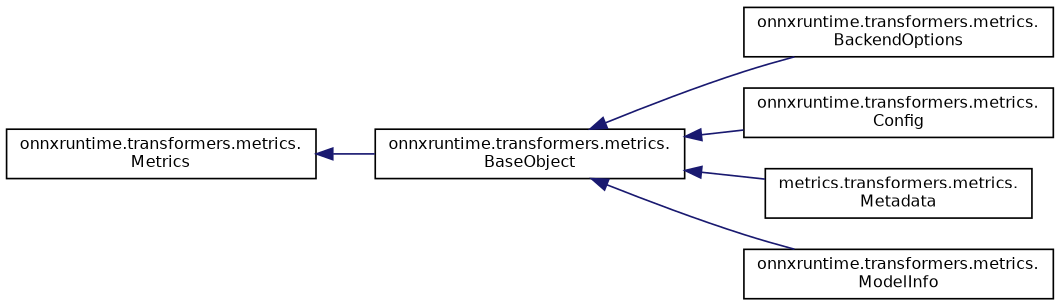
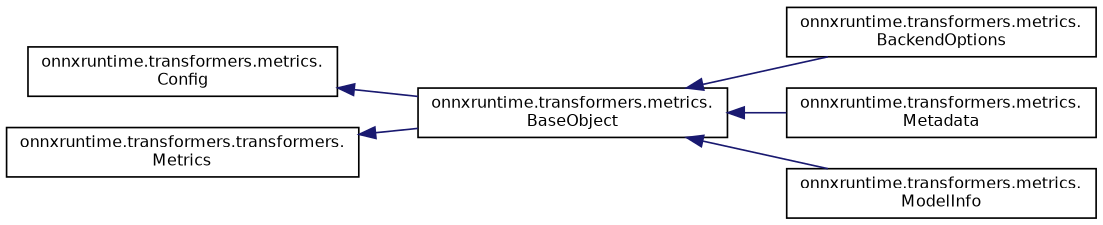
  digraph {
    rankdir=LR
    node [color=black fillcolor=white fontname=Helvetica fontsize=10 shape=record style=filled]
    edge [color=midnightblue dir=back fontname=Helvetica fontsize=10 labelfontname=Helvetica labelfontsize=10 style=solid]
    n1 [height=0.2 label="onnxruntime.transformers.metrics.\lBaseObject" width=0.4]
    n2 [height=0.2 label="onnxruntime.transformers.metrics.\lBackendOptions" width=0.4]
    n3 [height=0.2 label="onnxruntime.transformers.metrics.\lConfig" width=0.4]
-   n4 [height=0.2 label="metrics.transformers.metrics.\lMetadata" width=0.4]
+   n4 [height=0.2 label="onnxruntime.transformers.metrics.\lMetadata" width=0.4]
    n5 [height=0.2 label="onnxruntime.transformers.metrics.\lModelInfo" width=0.4]
-   n6 [height=0.2 label="onnxruntime.transformers.metrics.\lMetrics" width=0.4]
+   n6 [height=0.2 label="onnxruntime.transformers.transformers.\lMetrics" width=0.4]
    n1 -> n2
-   n1 -> n3
+   n3 -> n1
    n1 -> n4
    n1 -> n5
    n6 -> n1
  }
